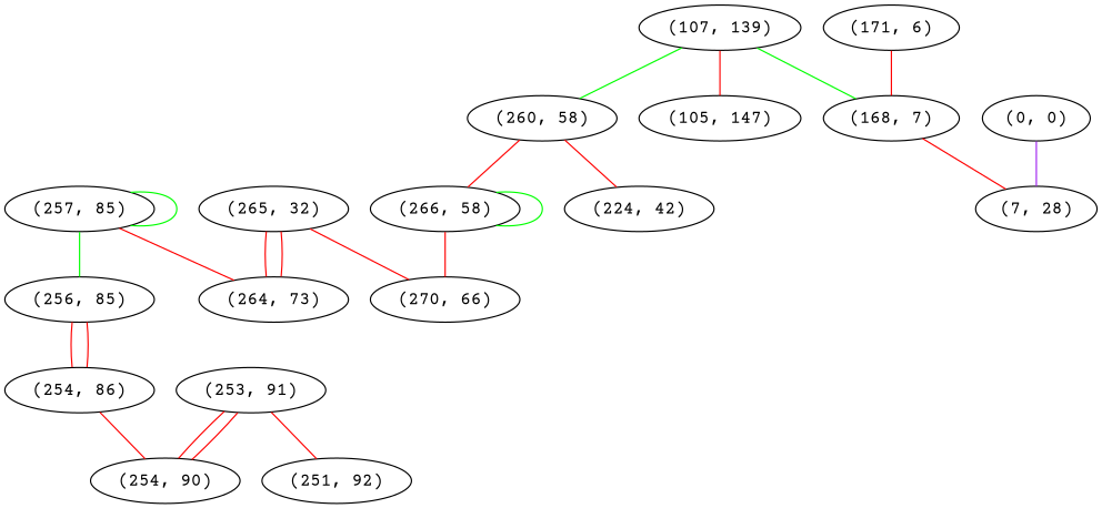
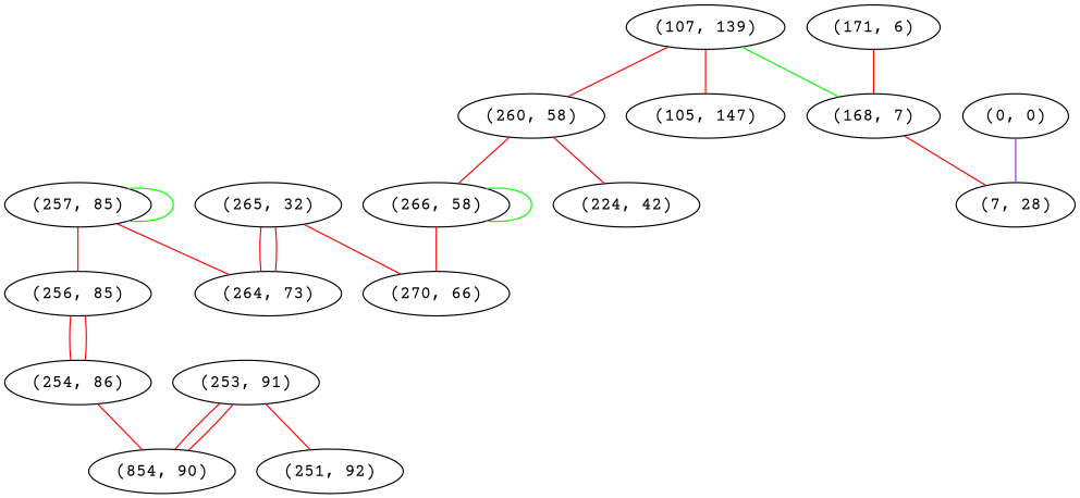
  graph {
    fontname="Courier Prime"
    node [fontname="Courier Prime"]
    edge [color=red fontname="Courier Prime" weight=1]
    "(257, 85)"
    n2 [label="(256, 85)"]
    "(264, 73)"
    "(254, 86)"
-   "(254, 90)"
+   "(254, 90)" [label="(854, 90)"]
    "(253, 91)"
    "(251, 92)"
    "(107, 139)"
    "(260, 58)"
    "(168, 7)"
    n11 [label="(105, 147)"]
    "(266, 58)"
    "(224, 42)"
    "(7, 28)"
    n15 [label="(265, 32)"]
    "(270, 66)"
    "(0, 0)"
    "(171, 6)"
    "(257, 85)" -- "(257, 85)" [color=green weight=2]
-   "(257, 85)" -- n2 [color=green]
+   "(257, 85)" -- n2
    "(257, 85)" -- "(264, 73)"
    n2 -- "(254, 86)"
    n2 -- "(254, 86)"
    "(254, 86)" -- "(254, 90)"
    "(253, 91)" -- "(254, 90)"
    "(253, 91)" -- "(254, 90)"
    "(253, 91)" -- "(251, 92)"
-   "(107, 139)" -- "(260, 58)" [color=green]
+   "(107, 139)" -- "(260, 58)"
    "(107, 139)" -- "(168, 7)" [color=green]
    "(107, 139)" -- n11
    "(260, 58)" -- "(266, 58)"
    "(260, 58)" -- "(224, 42)"
    "(168, 7)" -- "(7, 28)"
    "(266, 58)" -- "(266, 58)" [color=green weight=2]
    "(266, 58)" -- "(270, 66)"
    n15 -- "(264, 73)"
    n15 -- "(264, 73)"
    n15 -- "(270, 66)"
    "(0, 0)" -- "(7, 28)" [color=purple weight=4]
    "(171, 6)" -- "(168, 7)"
  }
